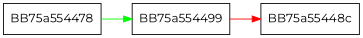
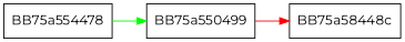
  digraph {
    fontname=Montserrat
    rankdir=LR
    splines=ortho
    node [fontname=Montserrat shape=box]
    edge [fontname=Montserrat]
    BB75a554478
-   BB75a554499
-   BB75a55448c
+   BB75a554499 [label=BB75a550499]
+   BB75a55448c [label=BB75a58448c]
    BB75a554478 -> BB75a554499 [color=green]
    BB75a554499 -> BB75a55448c [color=red]
  }
